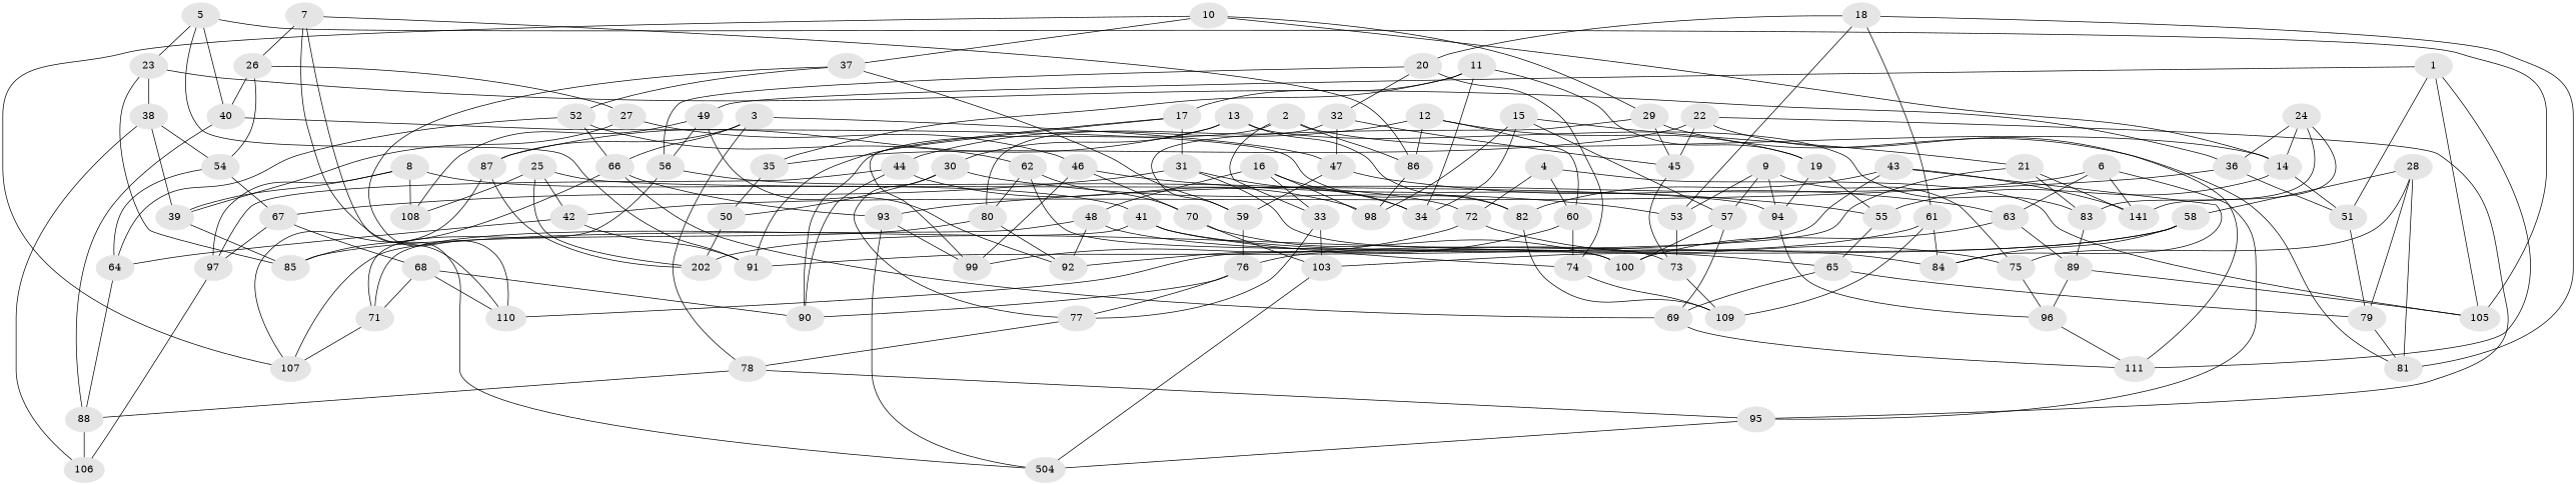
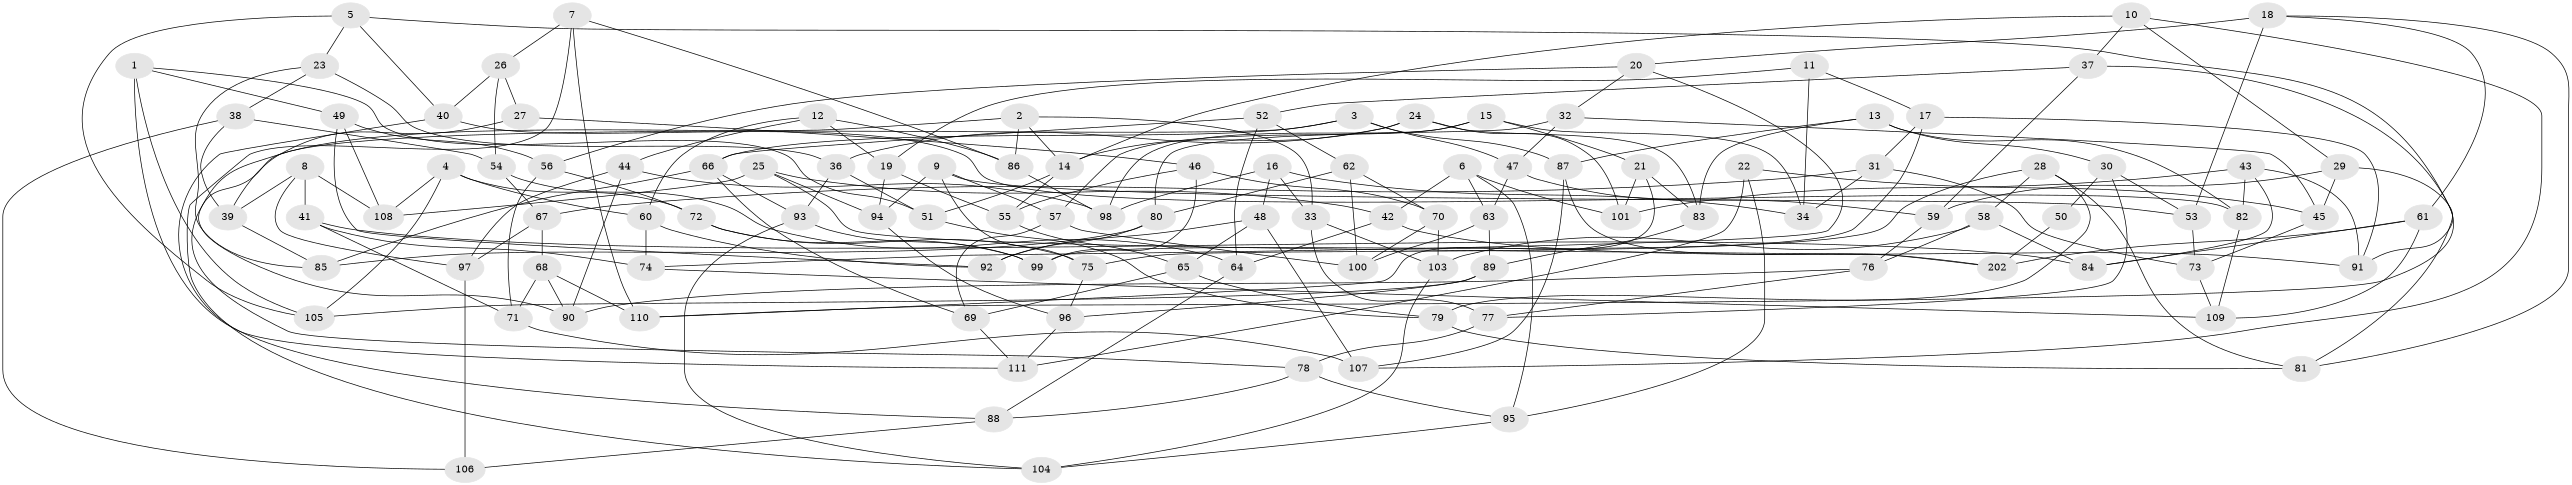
  graph {
    node [color=gray90 style=filled]
    1
    49
    51
    105
    111
    108
    56
    92
    79
    2
    14
    33
    86
    90
    55
    77
    103
    98
    3
    47
    66
    78
    87
    63
    59
    85
    93
    69
    95
    88
    107
    n32 [label=202]
    4
    60
    72
    74
    75
    99
    5
    23
    40
    91
    36
    38
    82
    6
    42
-   101 [label=141]
+   101
    64
    100
    89
-   104 [label=504]
+   104
    7
    26
    110
    27
    54
    8
    39
    41
    97
    71
    84
    106
    9
    53
    57
    94
    73
    96
    10
    29
    37
    81
    45
    52
    11
    17
    19
    34
-   35
    31
    50
    12
    44
    13
    30
    83
    109
    65
    15
    21
    16
    48
    67
    18
    20
    61
    32
    80
    22
    24
    46
    25
    70
    28
    58
    76
    68
    62
    43
    1 -- 49
    1 -- 51
    1 -- 105
    1 -- 111
    49 -- 108
    49 -- 56
    49 -- 92
    51 -- 79
    56 -- 72
    56 -- 71
    79 -- 81
    2 -- 14
    2 -- 33
    2 -- 86
    2 -- 90
    14 -- 51
    14 -- 55
    33 -- 77
    33 -- 103
    86 -- 98
    55 -- 65
    77 -- 78
    103 -- 104
    3 -- 47
    3 -- 66
    3 -- 78
    3 -- 87
    47 -- 63
    47 -- 59
    66 -- 85
    66 -- 93
    66 -- 69
    78 -- 95
    78 -- 88
    87 -- 107
    87 -- n32
    63 -- 100
    63 -- 89
    59 -- 76
    93 -- 99
    93 -- 104
    69 -- 111
    95 -- 104
    88 -- 106
    4 -- 105
+   4 -- 108
    4 -- 60
    4 -- 72
    60 -- 92
    60 -- 74
    72 -- 75
    72 -- 99
    74 -- 109
    75 -- 96
    5 -- 105
    5 -- 23
    5 -- 40
    5 -- 91
    23 -- 85
    23 -- 36
    23 -- 38
    40 -- 88
    40 -- 82
    36 -- 51
    36 -- 93
    38 -- 54
    38 -- 39
    38 -- 106
    82 -- 109
    6 -- 63
    6 -- 95
    6 -- 42
    6 -- 101
    42 -- 91
    42 -- 64
    64 -- 88
    89 -- 105
    89 -- 96
    7 -- 86
    7 -- 104
    7 -- 26
    7 -- 110
    26 -- 40
    26 -- 27
    26 -- 54
    27 -- 39
    27 -- 46
    54 -- 64
    54 -- 67
    8 -- 108
    8 -- 39
    8 -- 41
    8 -- 97
    39 -- 85
    41 -- 74
    41 -- 71
    41 -- 84
    97 -- 106
    71 -- 107
    9 -- 75
    9 -- 53
    9 -- 57
    9 -- 94
    53 -- 73
    57 -- 69
    57 -- 100
    94 -- 96
    73 -- 109
    96 -- 111
    10 -- 14
    10 -- 107
    10 -- 29
    10 -- 37
    29 -- 59
    29 -- 81
    29 -- 45
    37 -- 59
    37 -- 110
    37 -- 52
    45 -- 73
    52 -- 66
    52 -- 64
    52 -- 62
    11 -- 17
    11 -- 19
    11 -- 34
-   11 -- 35
    17 -- 99
    17 -- 91
    17 -- 31
    19 -- 55
    19 -- 94
-   35 -- 50
    31 -- 73
    31 -- 34
    31 -- 67
    50 -- n32
    12 -- 86
    12 -- 60
    12 -- 19
    12 -- 44
    44 -- 90
    44 -- 98
    44 -- 97
    13 -- 87
    13 -- 82
    13 -- 30
    13 -- 83
    30 -- 77
    30 -- 53
    30 -- 50
    83 -- 89
    65 -- 79
    65 -- 69
    15 -- 98
    15 -- 57
    15 -- 34
    15 -- 21
    21 -- 101
    21 -- 110
    21 -- 83
    16 -- 33
    16 -- 98
    16 -- 34
    16 -- 48
    48 -- 92
    48 -- 107
    48 -- 65
    67 -- 97
    67 -- 68
    18 -- 53
    18 -- 81
    18 -- 20
    18 -- 61
    20 -- 56
    20 -- 74
    20 -- 32
    61 -- n32
    61 -- 84
    61 -- 109
    32 -- 47
    32 -- 45
    32 -- 80
    80 -- 92
    80 -- 85
    22 -- 111
    22 -- 95
    22 -- 45
-   22 -- 35
    24 -- 14
    24 -- 36
    24 -- 101
    24 -- 83
    46 -- 55
    46 -- 99
    46 -- 70
    25 -- 108
    25 -- n32
    25 -- 42
    25 -- 94
    70 -- 103
    70 -- 100
    28 -- 79
    28 -- 75
    28 -- 81
    28 -- 58
    58 -- 103
    58 -- 84
    58 -- 76
    76 -- 90
    76 -- 77
    68 -- 90
    68 -- 110
    68 -- 71
    62 -- 100
    62 -- 80
    62 -- 70
    43 -- 91
    43 -- 82
    43 -- 101
    43 -- 84
  }
